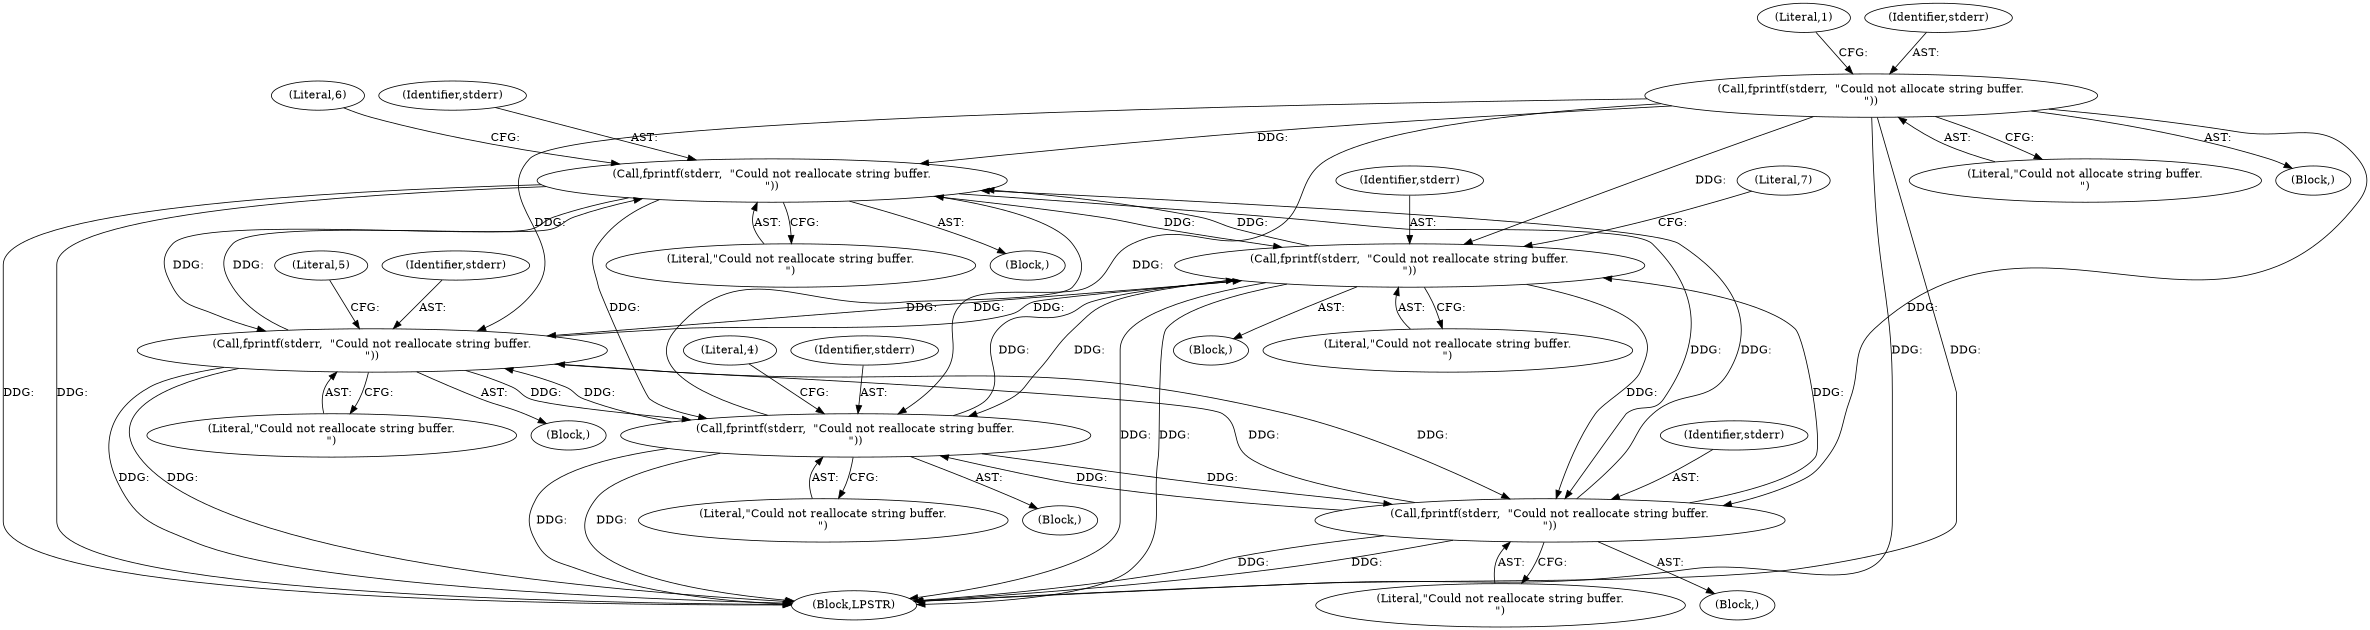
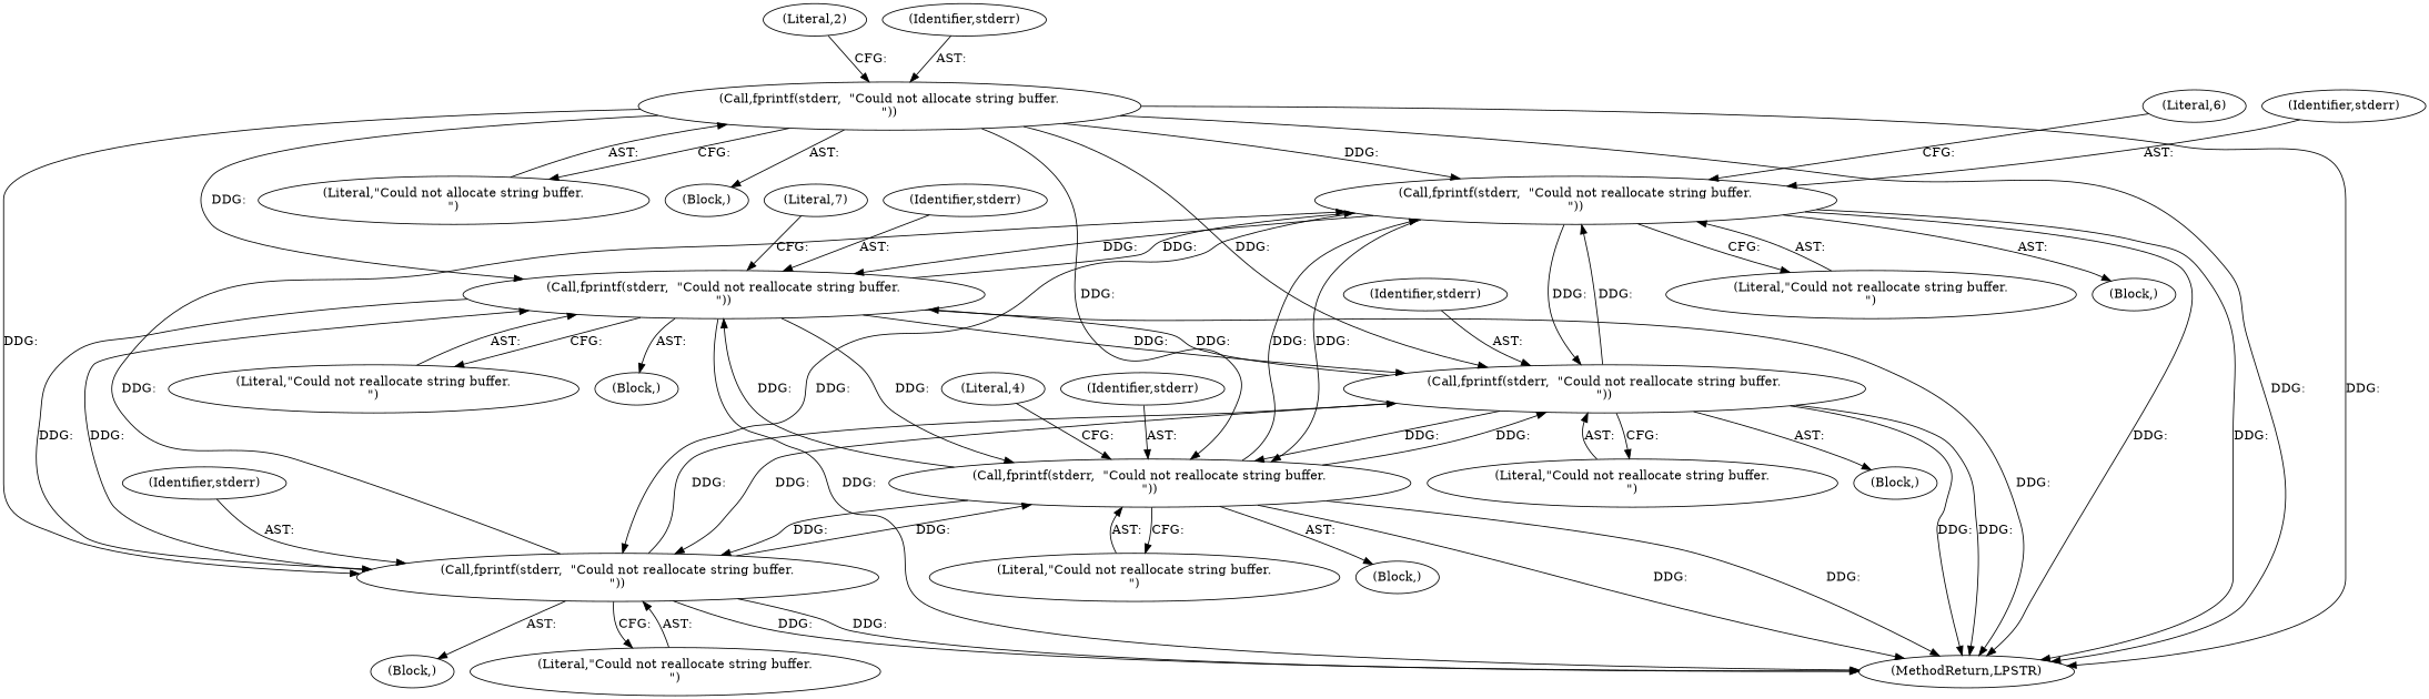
  digraph {
    n1 [label="(Call,fprintf(stderr,  \"Could not reallocate string buffer.\n\"))"]
    n2 [label="(Call,fprintf(stderr,  \"Could not reallocate string buffer.\n\"))"]
    n3 [label="(Call,fprintf(stderr,  \"Could not reallocate string buffer.\n\"))"]
    n4 [label="(Call,fprintf(stderr,  \"Could not reallocate string buffer.\n\"))"]
    n5 [label="(Call,fprintf(stderr,  \"Could not reallocate string buffer.\n\"))"]
    n6 [label="(Literal,\"Could not reallocate string buffer.\n\")"]
-   n7 [label="(Block,LPSTR)"]
+   n7 [label="(MethodReturn,LPSTR)"]
    n8 [label="(Block,)"]
    n9 [label="(Literal,\"Could not reallocate string buffer.\n\")"]
    n10 [label="(Block,)"]
    n11 [label="(Literal,\"Could not reallocate string buffer.\n\")"]
    n12 [label="(Block,)"]
    n13 [label="(Literal,\"Could not reallocate string buffer.\n\")"]
    n14 [label="(Block,)"]
    n15 [label="(Literal,\"Could not reallocate string buffer.\n\")"]
    n16 [label="(Block,)"]
    n17 [label="(Call,fprintf(stderr,  \"Could not allocate string buffer.\n\"))"]
    n18 [label="(Literal,\"Could not allocate string buffer.\n\")"]
    n19 [label="(Block,)"]
-   n20 [label="(Literal,5)"]
    n21 [label="(Literal,6)"]
-   n22 [label="(Literal,1)"]
+   n22 [label="(Literal,2)"]
    n23 [label="(Identifier,stderr)"]
    n24 [label="(Identifier,stderr)"]
    n25 [label="(Identifier,stderr)"]
    n26 [label="(Identifier,stderr)"]
    n27 [label="(Literal,4)"]
    n28 [label="(Identifier,stderr)"]
    n29 [label="(Literal,7)"]
    n30 [label="(Identifier,stderr)"]
    n1 -> n2 [label="DDG: "]
    n1 -> n3 [label="DDG: "]
    n1 -> n4 [label="DDG: "]
    n1 -> n5 [label="DDG: "]
    n1 -> n6 [label="CFG: "]
    n1 -> n7 [label="DDG: "]
    n1 -> n7 [label="DDG: "]
    n1 -> n8 [label="AST: "]
    n2 -> n1 [label="DDG: "]
    n2 -> n3 [label="DDG: "]
    n2 -> n4 [label="DDG: "]
    n2 -> n5 [label="DDG: "]
    n2 -> n7 [label="DDG: "]
    n2 -> n7 [label="DDG: "]
    n2 -> n9 [label="CFG: "]
    n2 -> n10 [label="AST: "]
    n3 -> n1 [label="DDG: "]
    n3 -> n2 [label="DDG: "]
    n3 -> n4 [label="DDG: "]
    n3 -> n5 [label="DDG: "]
    n3 -> n7 [label="DDG: "]
    n3 -> n7 [label="DDG: "]
    n3 -> n11 [label="CFG: "]
    n3 -> n12 [label="AST: "]
    n4 -> n1 [label="DDG: "]
    n4 -> n2 [label="DDG: "]
    n4 -> n3 [label="DDG: "]
    n4 -> n5 [label="DDG: "]
    n4 -> n7 [label="DDG: "]
    n4 -> n7 [label="DDG: "]
    n4 -> n13 [label="CFG: "]
    n4 -> n14 [label="AST: "]
    n5 -> n1 [label="DDG: "]
    n5 -> n2 [label="DDG: "]
    n5 -> n3 [label="DDG: "]
    n5 -> n4 [label="DDG: "]
    n5 -> n7 [label="DDG: "]
    n5 -> n7 [label="DDG: "]
    n5 -> n15 [label="CFG: "]
    n5 -> n16 [label="AST: "]
    n6 -> n1 [label="AST: "]
    n9 -> n2 [label="AST: "]
    n11 -> n3 [label="AST: "]
    n13 -> n4 [label="AST: "]
    n15 -> n5 [label="AST: "]
    n17 -> n1 [label="DDG: "]
    n17 -> n2 [label="DDG: "]
    n17 -> n3 [label="DDG: "]
    n17 -> n4 [label="DDG: "]
    n17 -> n5 [label="DDG: "]
    n17 -> n7 [label="DDG: "]
    n17 -> n7 [label="DDG: "]
    n17 -> n18 [label="CFG: "]
    n17 -> n19 [label="AST: "]
    n18 -> n17 [label="AST: "]
-   n20 -> n3 [label="CFG: "]
    n21 -> n1 [label="CFG: "]
    n22 -> n17 [label="CFG: "]
    n23 -> n17 [label="AST: "]
    n24 -> n1 [label="AST: "]
    n25 -> n2 [label="AST: "]
    n26 -> n3 [label="AST: "]
    n27 -> n4 [label="CFG: "]
    n28 -> n4 [label="AST: "]
    n29 -> n2 [label="CFG: "]
    n30 -> n5 [label="AST: "]
  }
